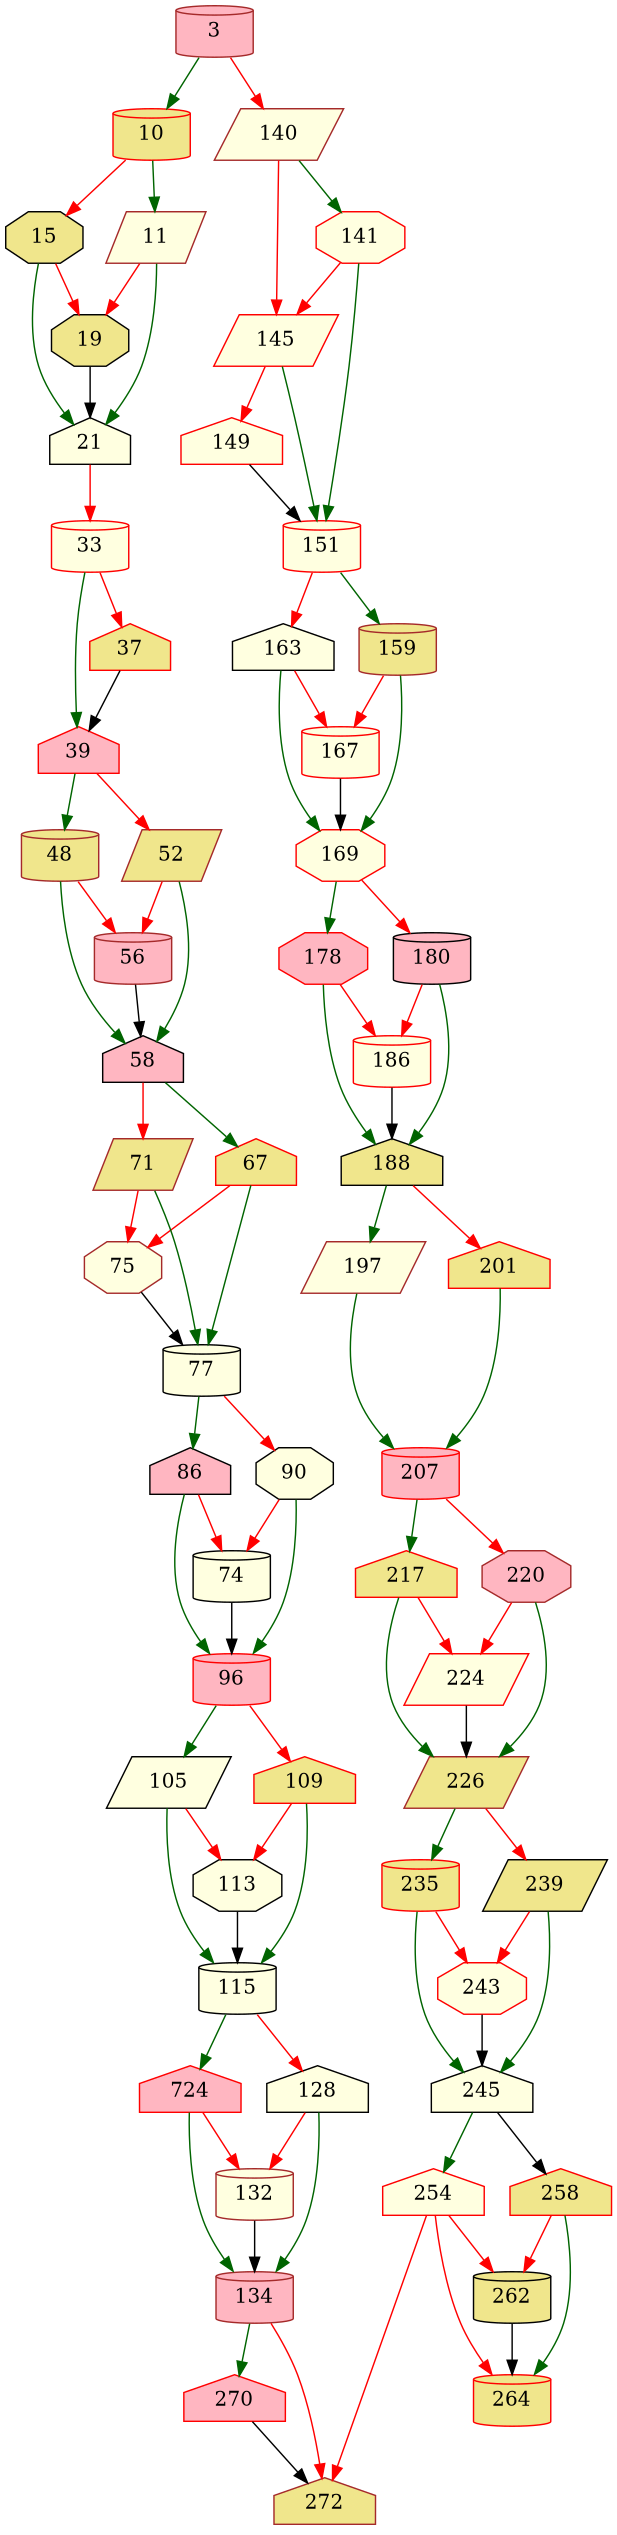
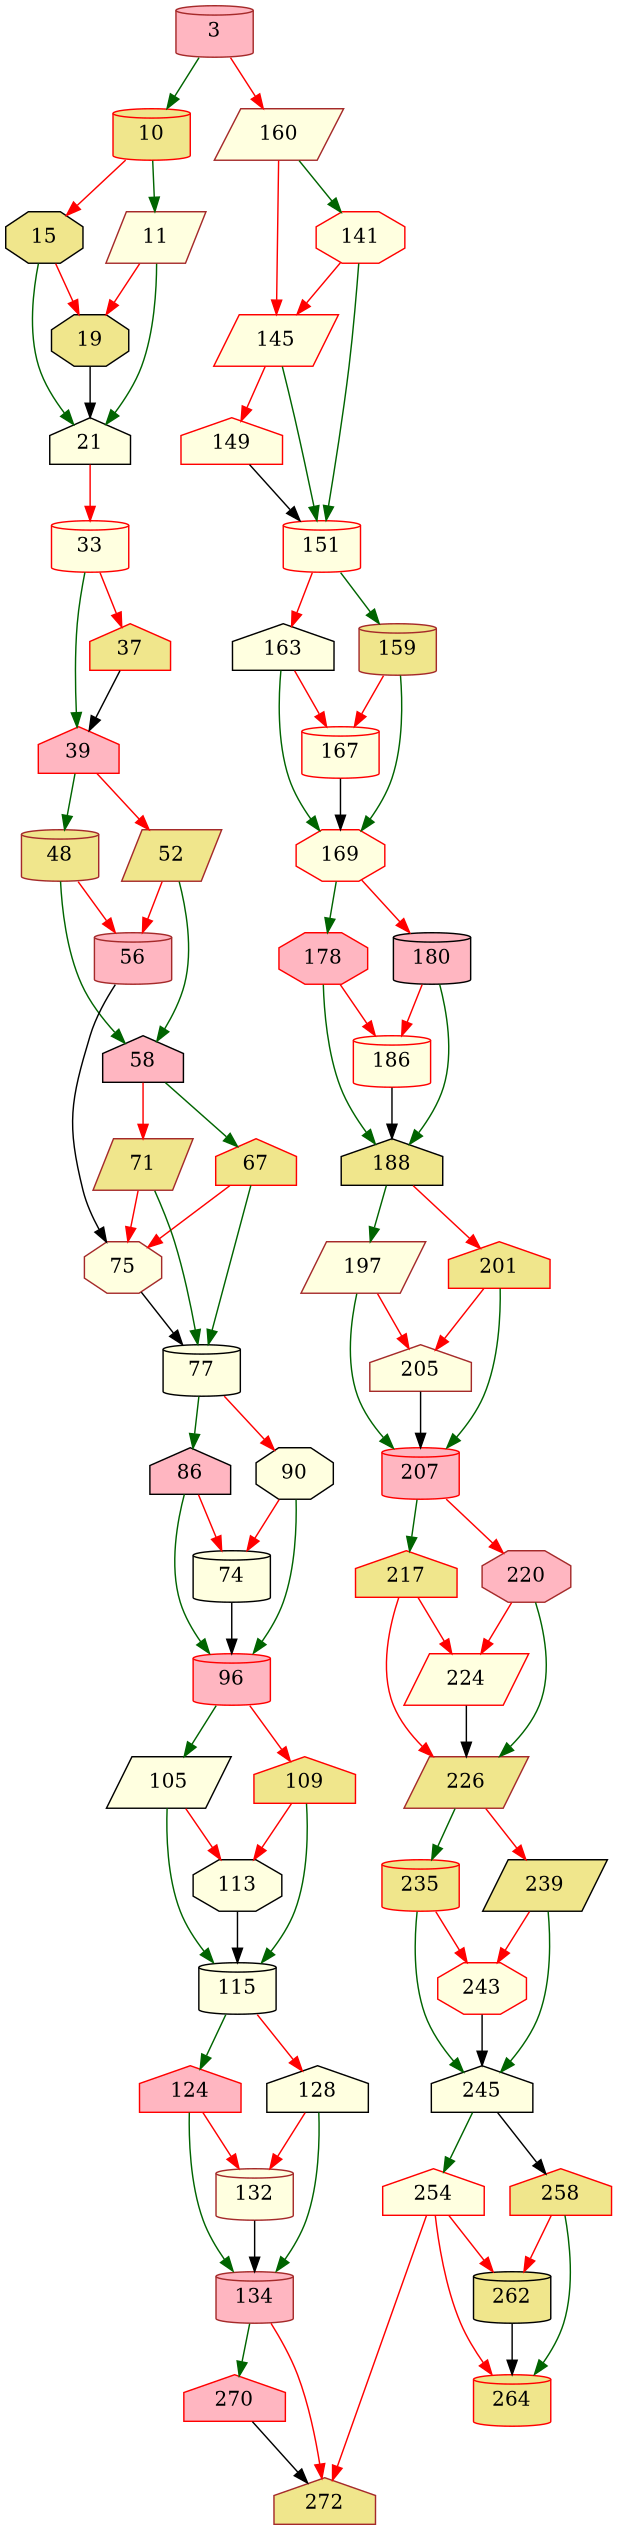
  strict digraph {
    node [color=red fillcolor=lightyellow shape=cylinder style=filled]
    edge [color=red cond=false]
    3 [color=brown entry=true fillcolor=lightpink]
    10 [fillcolor=khaki]
-   140 [color=brown shape=parallelogram]
+   140 [color=brown shape=parallelogram label=160]
    11 [color=brown shape=parallelogram]
    15 [color=black fillcolor=khaki shape=octagon]
    141 [shape=octagon]
    145 [shape=parallelogram]
    21 [color=black shape=house]
    19 [color=black fillcolor=khaki shape=octagon]
    151
    149 [shape=house]
    33
    39 [fillcolor=lightpink shape=house]
    37 [fillcolor=khaki shape=house]
    48 [color=brown fillcolor=khaki]
    52 [color=brown fillcolor=khaki shape=parallelogram]
    58 [color=black fillcolor=lightpink shape=house]
    56 [color=brown fillcolor=lightpink]
    67 [fillcolor=khaki shape=house]
    71 [color=brown fillcolor=khaki shape=parallelogram]
    77 [color=black]
    75 [color=brown shape=octagon]
    86 [color=black fillcolor=lightpink shape=house]
    90 [color=black shape=octagon]
    96 [fillcolor=lightpink]
    n26 [color=black label=74]
    105 [color=black shape=parallelogram]
    109 [fillcolor=khaki shape=house]
    115 [color=black]
    113 [color=black shape=octagon]
-   124 [fillcolor=lightpink shape=house label=724]
+   124 [fillcolor=lightpink shape=house]
    128 [color=black shape=house]
    134 [color=brown fillcolor=lightpink]
    132 [color=brown]
    270 [fillcolor=lightpink shape=house]
    272 [color=brown fillcolor=khaki shape=house]
    159 [color=brown fillcolor=khaki]
    163 [color=black shape=house]
    169 [shape=octagon]
    167
    178 [fillcolor=lightpink shape=octagon]
    n42 [color=black fillcolor=lightpink label=180]
    188 [color=black fillcolor=khaki shape=house]
    186
    197 [color=brown shape=parallelogram]
    201 [fillcolor=khaki shape=house]
    207 [fillcolor=lightpink]
+   205 [color=brown shape=house]
    n49 [fillcolor=khaki label=217 shape=house]
    220 [color=brown fillcolor=lightpink shape=octagon]
    226 [color=brown fillcolor=khaki shape=parallelogram]
    224 [shape=parallelogram]
    235 [fillcolor=khaki]
    239 [color=black fillcolor=khaki shape=parallelogram]
    245 [color=black shape=house]
    243 [shape=octagon]
    254 [shape=house]
    258 [fillcolor=khaki shape=house]
    264 [fillcolor=khaki]
    262 [color=black fillcolor=khaki]
    3 -> 10 [color=darkgreen cond=true]
    3 -> 140
    10 -> 11 [color=darkgreen cond=true]
    10 -> 15
    140 -> 141 [color=darkgreen cond=true]
    140 -> 145
    11 -> 21 [color=darkgreen cond=true]
    11 -> 19
    15 -> 21 [color=darkgreen cond=true]
    15 -> 19
    141 -> 145
    141 -> 151 [color=darkgreen cond=true]
    145 -> 151 [color=darkgreen cond=true]
    145 -> 149
    21 -> 33
    19 -> 21 [color="" cond=""]
    151 -> 159 [color=darkgreen cond=true]
    151 -> 163
    149 -> 151 [color="" cond=""]
    33 -> 39 [color=darkgreen cond=true]
    33 -> 37
    39 -> 48 [color=darkgreen cond=true]
    39 -> 52
    37 -> 39 [color="" cond=""]
    48 -> 58 [color=darkgreen cond=true]
    48 -> 56
    52 -> 58 [color=darkgreen cond=true]
    52 -> 56
    58 -> 67 [color=darkgreen cond=true]
    58 -> 71
-   56 -> 58 [color="" cond=""]
+   56 -> 75 [color="" cond=""]
    67 -> 77 [color=darkgreen cond=true]
    67 -> 75
    71 -> 77 [color=darkgreen cond=true]
    71 -> 75
    77 -> 86 [color=darkgreen cond=true]
    77 -> 90
    75 -> 77 [color="" cond=""]
    86 -> 96 [color=darkgreen cond=true]
    86 -> n26
    90 -> 96 [color=darkgreen cond=true]
    90 -> n26
    96 -> 105 [color=darkgreen cond=true]
    96 -> 109
    n26 -> 96 [color="" cond=""]
    105 -> 115 [color=darkgreen cond=true]
    105 -> 113
    109 -> 115 [color=darkgreen cond=true]
    109 -> 113
    115 -> 124 [color=darkgreen cond=true]
    115 -> 128
    113 -> 115 [color="" cond=""]
    124 -> 134 [color=darkgreen cond=true]
    124 -> 132
    128 -> 134 [color=darkgreen cond=true]
    128 -> 132
    134 -> 270 [color=darkgreen cond=true]
    134 -> 272
    132 -> 134 [color="" cond=""]
    270 -> 272 [color="" cond=""]
    159 -> 169 [color=darkgreen cond=true]
    159 -> 167
    163 -> 169 [color=darkgreen cond=true]
    163 -> 167
    169 -> 178 [color=darkgreen cond=true]
    169 -> n42
    167 -> 169 [color="" cond=""]
    178 -> 188 [color=darkgreen cond=true]
    178 -> 186
    n42 -> 188 [color=darkgreen cond=true]
    n42 -> 186
    188 -> 197 [color=darkgreen cond=true]
    188 -> 201
    186 -> 188 [color="" cond=""]
    197 -> 207 [color=darkgreen cond=true]
+   197 -> 205
    201 -> 207 [color=darkgreen cond=true]
+   201 -> 205
    207 -> n49 [color=darkgreen cond=true]
    207 -> 220
-   n49 -> 226 [color=darkgreen cond=true]
+   205 -> 207 [color="" cond=""]
+   n49 -> 226 [cond=true]
    n49 -> 224
    220 -> 226 [color=darkgreen cond=true]
    220 -> 224
    226 -> 235 [color=darkgreen cond=true]
    226 -> 239
    224 -> 226 [color="" cond=""]
    235 -> 245 [color=darkgreen cond=true]
    235 -> 243
    239 -> 245 [color=darkgreen cond=true]
    239 -> 243
    245 -> 254 [color=darkgreen cond=true]
    245 -> 258 [color=black]
    243 -> 245 [color="" cond=""]
    254 -> 272
    254 -> 264 [cond=true]
    254 -> 262
    258 -> 264 [color=darkgreen cond=true]
    258 -> 262
    262 -> 264 [color="" cond=""]
  }
